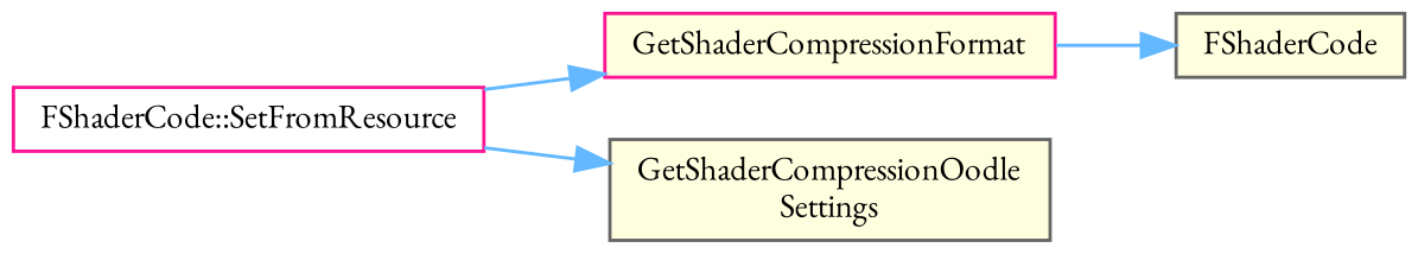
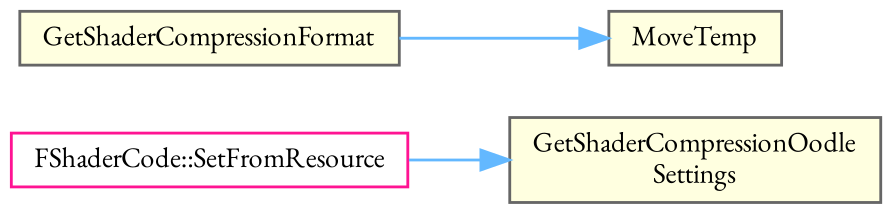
  digraph {
    fontname="EB Garamond"
    rankdir=LR
    node [color=deeppink fillcolor=lightyellow fontname="EB Garamond" fontsize=10 shape=box style=filled]
    edge [color=steelblue1 fontname="EB Garamond" fontsize=10 labelfontname=Helvetica labelfontsize=10 style=solid]
    n1 [fillcolor=white fontcolor=black height=0.2 label="FShaderCode::SetFromResource" width=0.4]
-   n2 [height=0.2 label=GetShaderCompressionFormat width=0.4]
+   n2 [color=gray40 height=0.2 label=GetShaderCompressionFormat width=0.4]
    n3 [color=gray40 height=0.2 label="GetShaderCompressionOodle\lSettings" width=0.4]
-   n4 [color=gray40 height=0.2 label=FShaderCode width=0.4]
-   n1 -> n2
+   n4 [color=gray40 height=0.2 label=MoveTemp width=0.4]
    n1 -> n3
    n2 -> n4
  }
